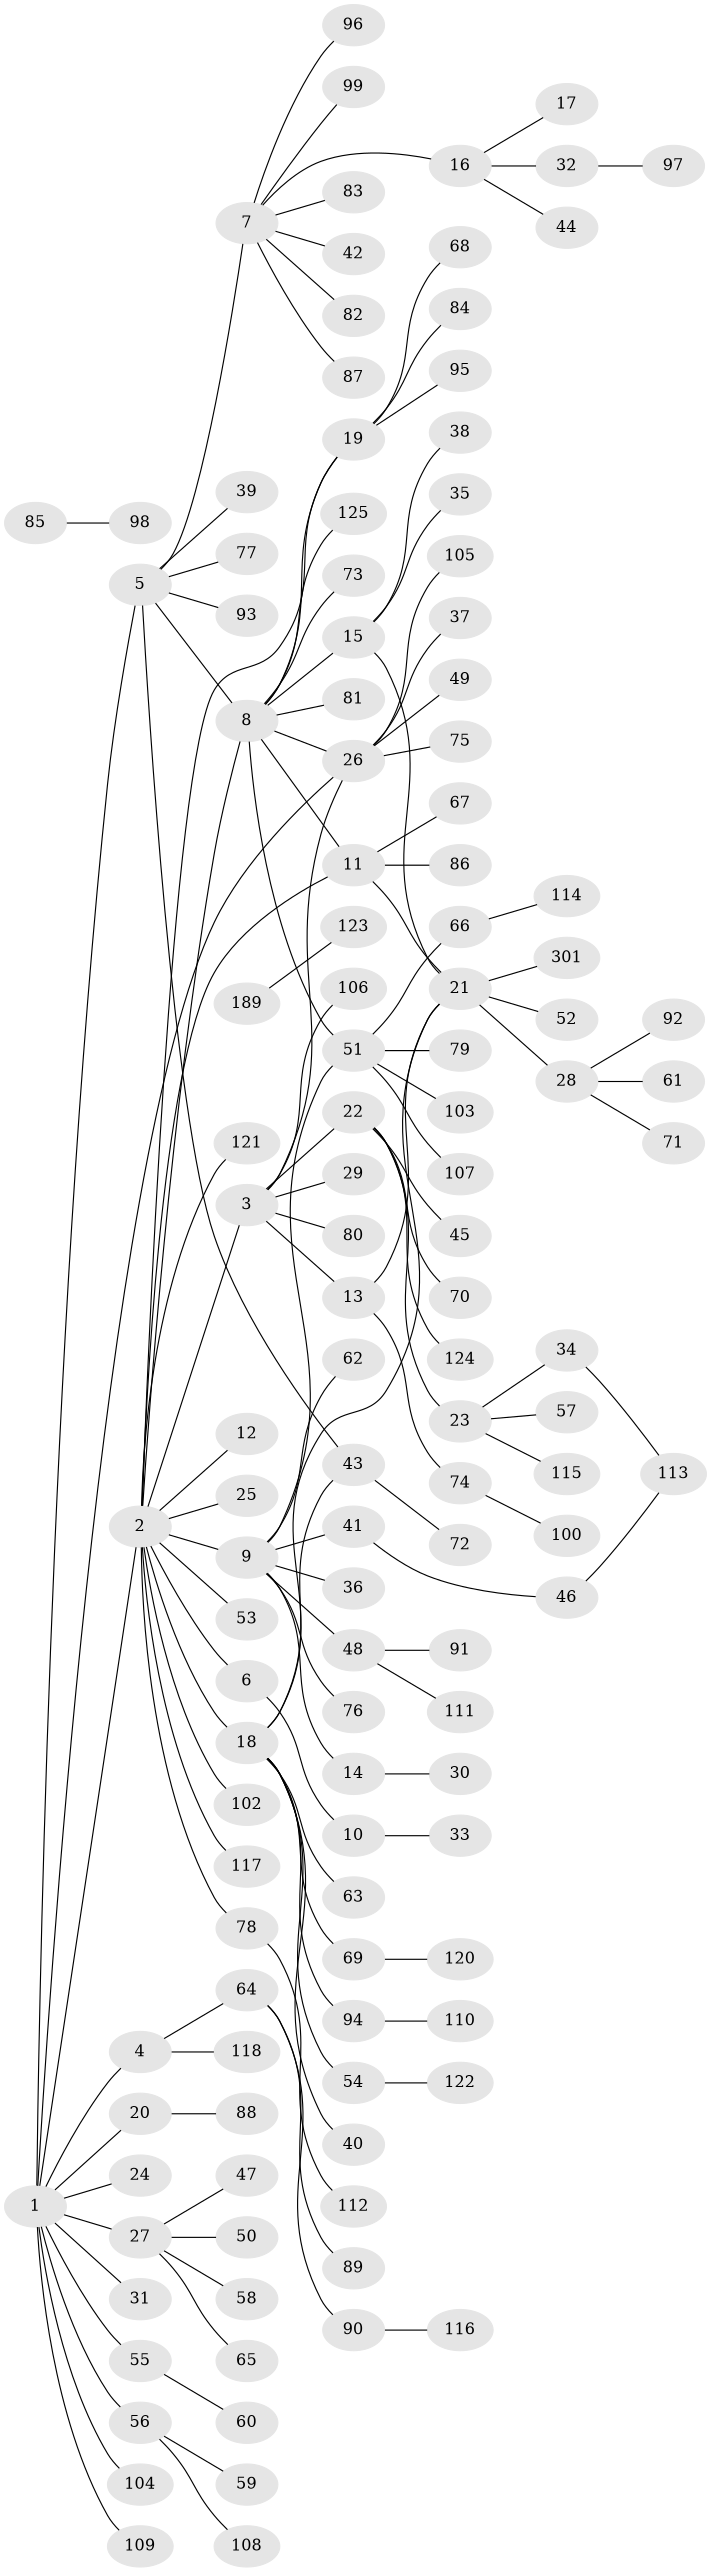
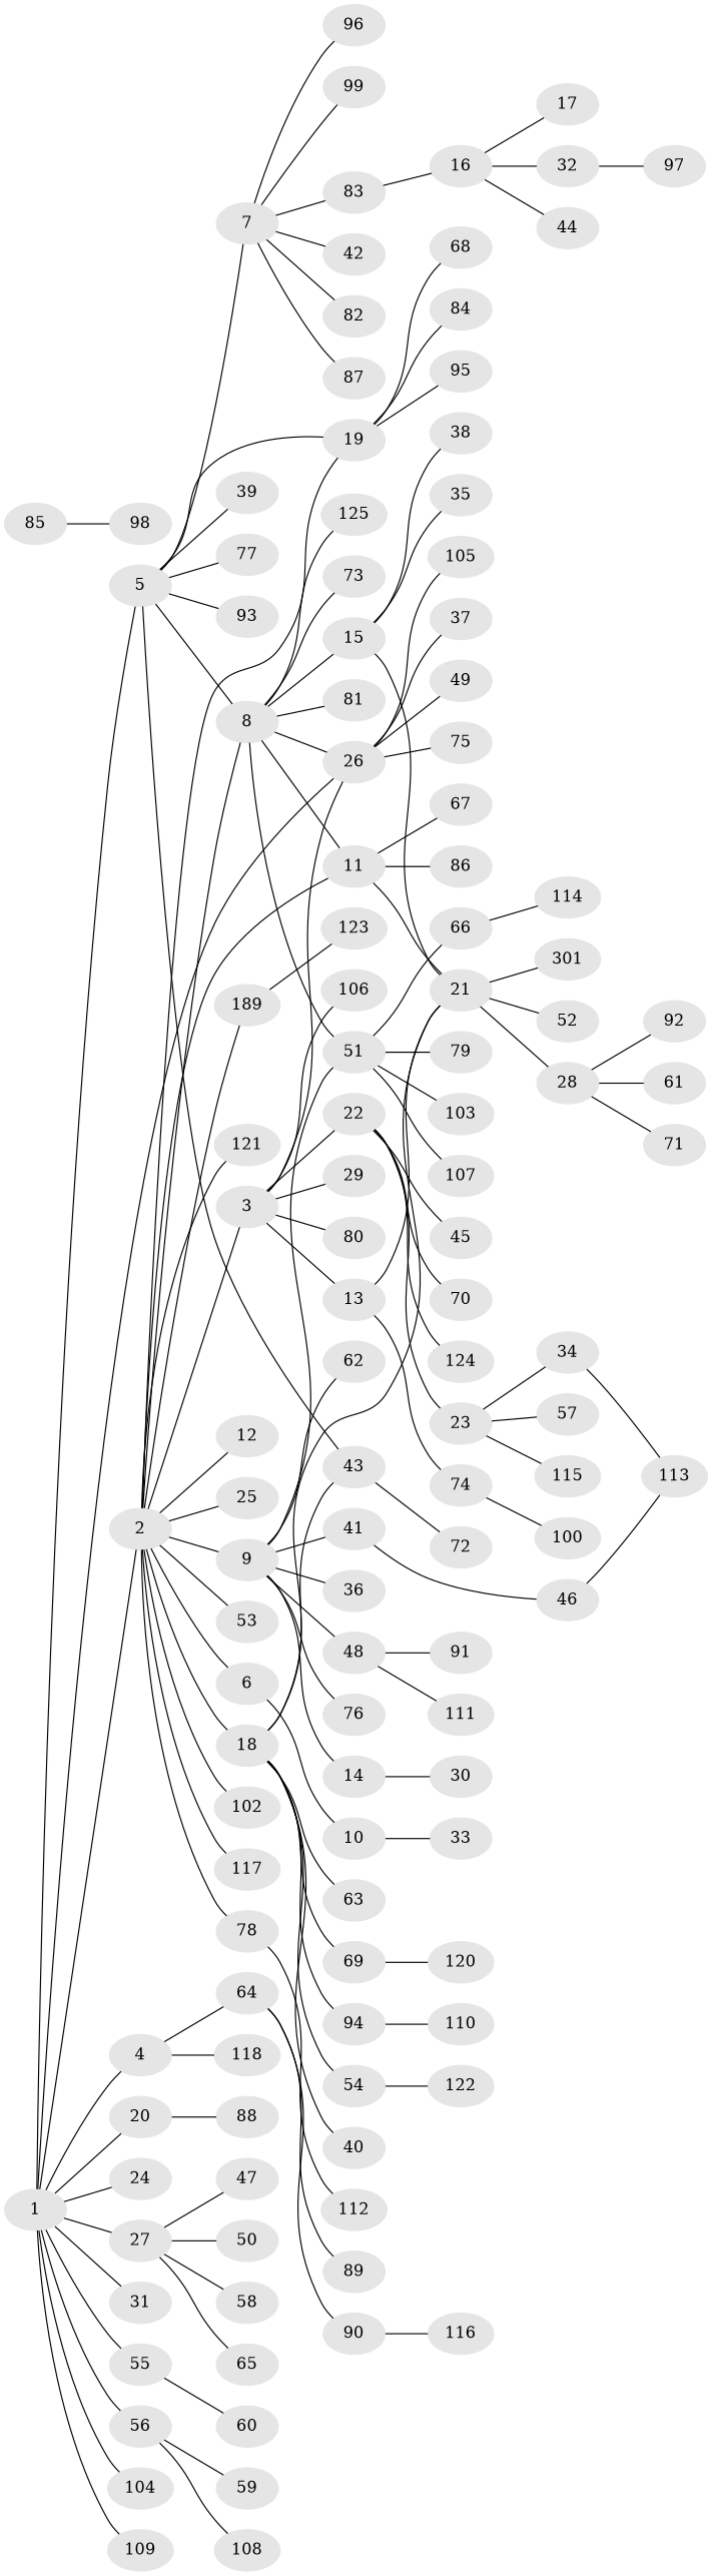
  graph {
    rankdir=LR
    node [color=gray90 style=filled]
    1
    2
    4
    5
    20
    24
    26
    27
    31
    55
    56
    104
    109
    3
    6
    8
    9
    11
    12
    18
    19
    25
    53
    78
    102
    117
    n27 [label=189]
    121
    64
    118
    7
    39
    43
    77
    93
    88
    37
    49
    75
    105
    47
    50
    58
    65
    60
    59
    108
    13
    22
    29
    80
    106
    10
    15
    51
    73
    81
    125
    14
    36
    41
    48
    62
    76
    21
    67
    86
    40
    54
    63
    69
    94
    68
    84
    95
    112
    123
    74
    23
    45
    70
    124
    89
    90
    16
    42
    82
    83
    87
    96
    99
    72
    33
    17
    32
    44
    35
    38
    107
    66
    79
    103
    30
    46
    91
    111
    28
    52
    n109 [label=301]
    100
    97
    85
    98
    122
    120
    110
    61
    71
    92
    34
    57
    115
    113
    114
    116
    1 -- 2
    1 -- 4
    1 -- 5
    1 -- 20
    1 -- 24
    1 -- 26
    1 -- 27
    1 -- 31
    1 -- 55
    1 -- 56
    1 -- 104
    1 -- 109
    2 -- 3
    2 -- 6
    2 -- 8
    2 -- 9
    2 -- 11
    2 -- 12
    2 -- 18
    2 -- 19
    2 -- 25
    2 -- 53
    2 -- 78
    2 -- 102
    2 -- 117
+   2 -- n27
    2 -- 121
    4 -- 64
    4 -- 118
    5 -- 8
    5 -- 7
    5 -- 39
    5 -- 43
    5 -- 77
    5 -- 93
    20 -- 88
    26 -- 37
    26 -- 49
    26 -- 75
    26 -- 105
    27 -- 47
    27 -- 50
    27 -- 58
    27 -- 65
    55 -- 60
    56 -- 59
    56 -- 108
    3 -- 26
    3 -- 13
    3 -- 22
    3 -- 29
    3 -- 80
    3 -- 106
    6 -- 10
    8 -- 26
    8 -- 11
-   8 -- 19
+   5 -- 19
    8 -- 15
    8 -- 51
    8 -- 73
    8 -- 81
    8 -- 125
    9 -- 51
    9 -- 14
    9 -- 36
    9 -- 41
    9 -- 48
    9 -- 62
    9 -- 76
    11 -- 21
    11 -- 67
    11 -- 86
    18 -- 43
    18 -- 21
    18 -- 40
    18 -- 54
    18 -- 63
    18 -- 69
    18 -- 94
    19 -- 68
    19 -- 84
    19 -- 95
    78 -- 112
    n27 -- 123
    64 -- 89
    64 -- 90
-   7 -- 16
+   83 -- 16
    7 -- 42
    7 -- 82
    7 -- 83
    7 -- 87
    7 -- 96
    7 -- 99
    43 -- 72
    13 -- 21
    13 -- 74
    22 -- 23
    22 -- 45
    22 -- 70
    22 -- 124
    10 -- 33
    15 -- 21
    15 -- 35
    15 -- 38
    51 -- 107
    51 -- 66
    51 -- 79
    51 -- 103
    14 -- 30
    41 -- 46
    48 -- 91
    48 -- 111
    21 -- 28
    21 -- 52
    21 -- n109
    54 -- 122
    69 -- 120
    94 -- 110
    74 -- 100
    23 -- 34
    23 -- 57
    23 -- 115
    90 -- 116
    16 -- 17
    16 -- 32
    16 -- 44
    32 -- 97
    66 -- 114
    46 -- 113
    28 -- 61
    28 -- 71
    28 -- 92
    85 -- 98
    34 -- 113
  }
